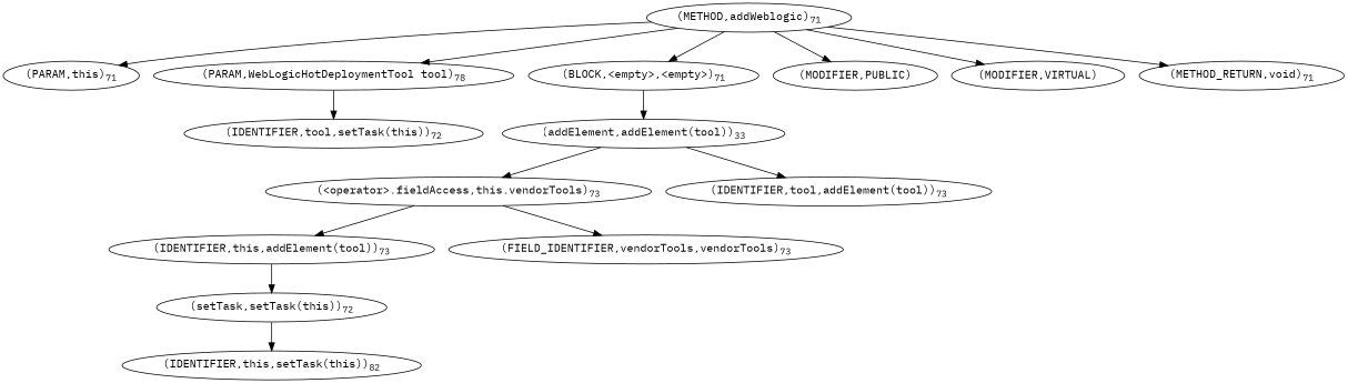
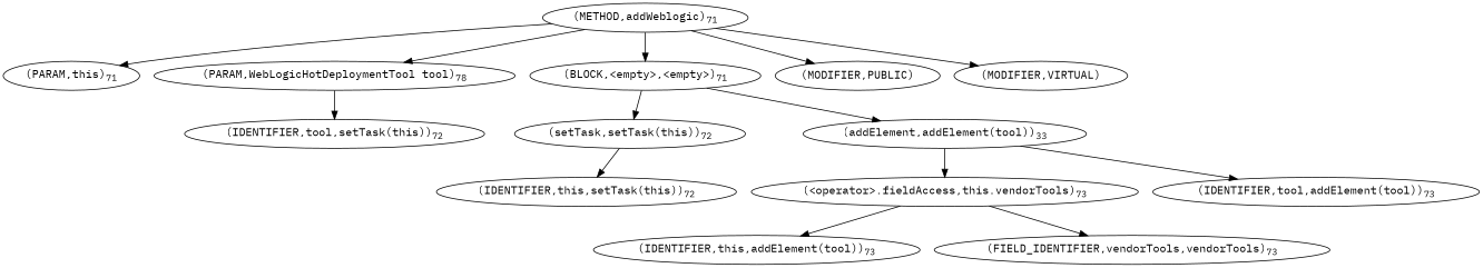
  digraph {
    fontname="IBM Plex Mono"
    node [fontname="IBM Plex Mono"]
    edge [fontname="IBM Plex Mono"]
    n1 [label=<(METHOD,addWeblogic)<SUB>71</SUB>>]
    n2 [label=<(PARAM,this)<SUB>71</SUB>>]
    n3 [label=<(PARAM,WebLogicHotDeploymentTool tool)<SUB>78</SUB>>]
    n4 [label=<(BLOCK,&lt;empty&gt;,&lt;empty&gt;)<SUB>71</SUB>>]
    n5 [label=<(MODIFIER,PUBLIC)>]
    n6 [label=<(MODIFIER,VIRTUAL)>]
-   n7 [label=<(METHOD_RETURN,void)<SUB>71</SUB>>]
    n8 [label=<(IDENTIFIER,tool,setTask(this))<SUB>72</SUB>>]
    n9 [label=<(setTask,setTask(this))<SUB>72</SUB>>]
    n10 [label=<(addElement,addElement(tool))<SUB>33</SUB>>]
-   n11 [label=<(IDENTIFIER,this,setTask(this))<SUB>82</SUB>>]
+   n11 [label=<(IDENTIFIER,this,setTask(this))<SUB>72</SUB>>]
    n12 [label=<(&lt;operator&gt;.fieldAccess,this.vendorTools)<SUB>73</SUB>>]
    n13 [label=<(IDENTIFIER,tool,addElement(tool))<SUB>73</SUB>>]
    n14 [label=<(IDENTIFIER,this,addElement(tool))<SUB>73</SUB>>]
    n15 [label=<(FIELD_IDENTIFIER,vendorTools,vendorTools)<SUB>73</SUB>>]
    n1 -> n2
    n1 -> n3
    n1 -> n4
    n1 -> n5
    n1 -> n6
-   n1 -> n7
    n3 -> n8
-   n14 -> n9
+   n4 -> n9
    n4 -> n10
    n9 -> n11
    n10 -> n12
    n10 -> n13
    n12 -> n14
    n12 -> n15
  }
